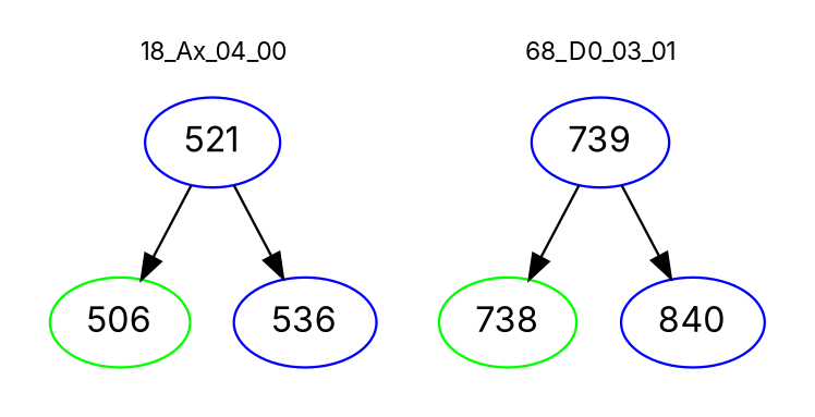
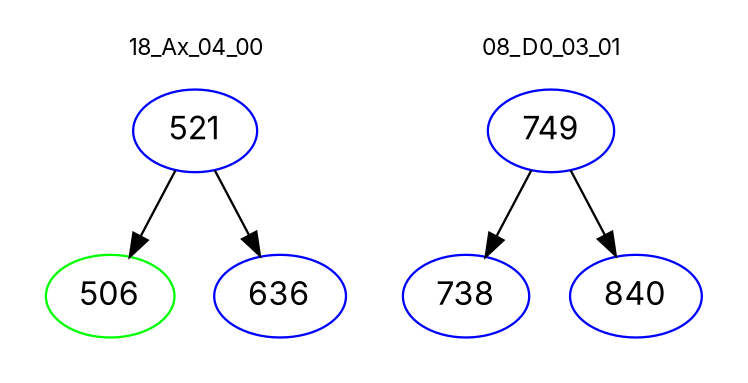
  digraph {
    fontname=Inter
    node [color=blue fontname=Inter]
    edge [color=black fontname=Inter]
    n1 [label=521]
    n2 [color=green label=506]
-   n3 [label=536]
-   n4 [label=739]
-   n5 [color=green label=738]
+   n3 [label=636]
+   n4 [label=749]
+   n5 [label=738]
    n6 [label=840]
    subgraph cluster_1 {
      color=white
      fontsize=10
      label="18_Ax_04_00"
      n1
      n2
      n3
    }
    subgraph cluster_2 {
      color=white
      fontsize=10
-     label="68_D0_03_01"
+     label="08_D0_03_01"
      n4
      n5
      n6
    }
    n1 -> n2
    n1 -> n3
    n4 -> n5
    n4 -> n6
  }
